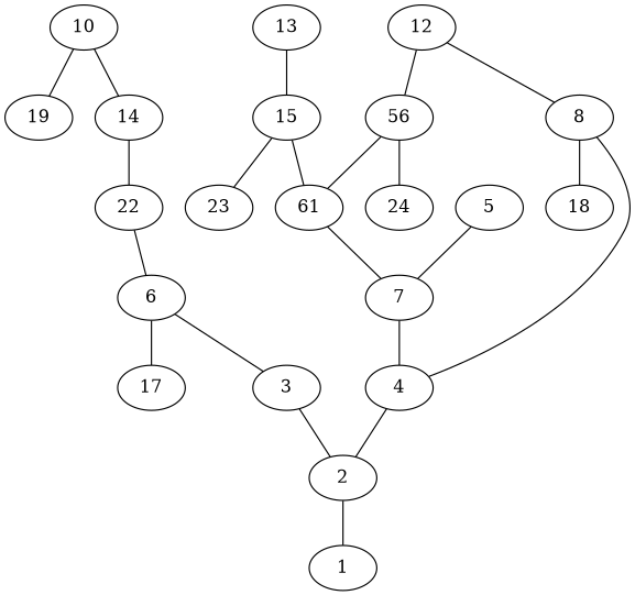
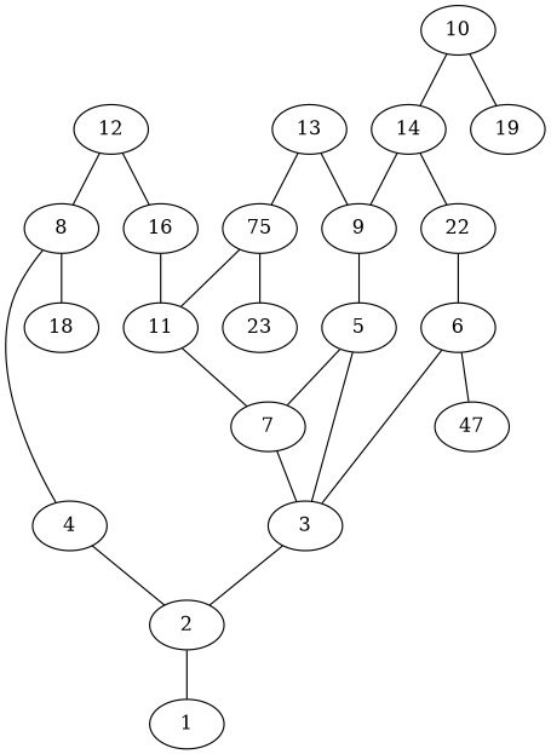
  graph {
    node [chem=C]
    edge [valence=1]
    1 [chem=O]
    2
    3
    4
    5
    7
    6
-   17 [chem=H]
+   17 [chem=H label=47]
    8
    18 [chem=H]
+   9
    10
    14
    19 [chem=H]
    22 [chem=H]
-   11 [label=61]
+   11
    12
-   16 [label=56]
-   24 [chem=H]
+   16
    13
-   15
+   15 [label=75]
    23 [chem=H]
    2 -- 1 [valence=2]
    3 -- 2
    4 -- 2
+   5 -- 3 [valence=2]
    5 -- 7
-   7 -- 4 [valence=2]
+   7 -- 3 [valence=2]
    6 -- 3
    6 -- 17
    8 -- 4
    8 -- 18
+   9 -- 5
    10 -- 14
    10 -- 19
+   14 -- 9 [valence=2]
    14 -- 22
    22 -- 6 [valence=2]
    11 -- 7
    12 -- 8 [valence=2]
    12 -- 16
    16 -- 11 [valence=2]
-   16 -- 24
+   13 -- 9
    13 -- 15 [valence=2]
    15 -- 11
    15 -- 23
  }
